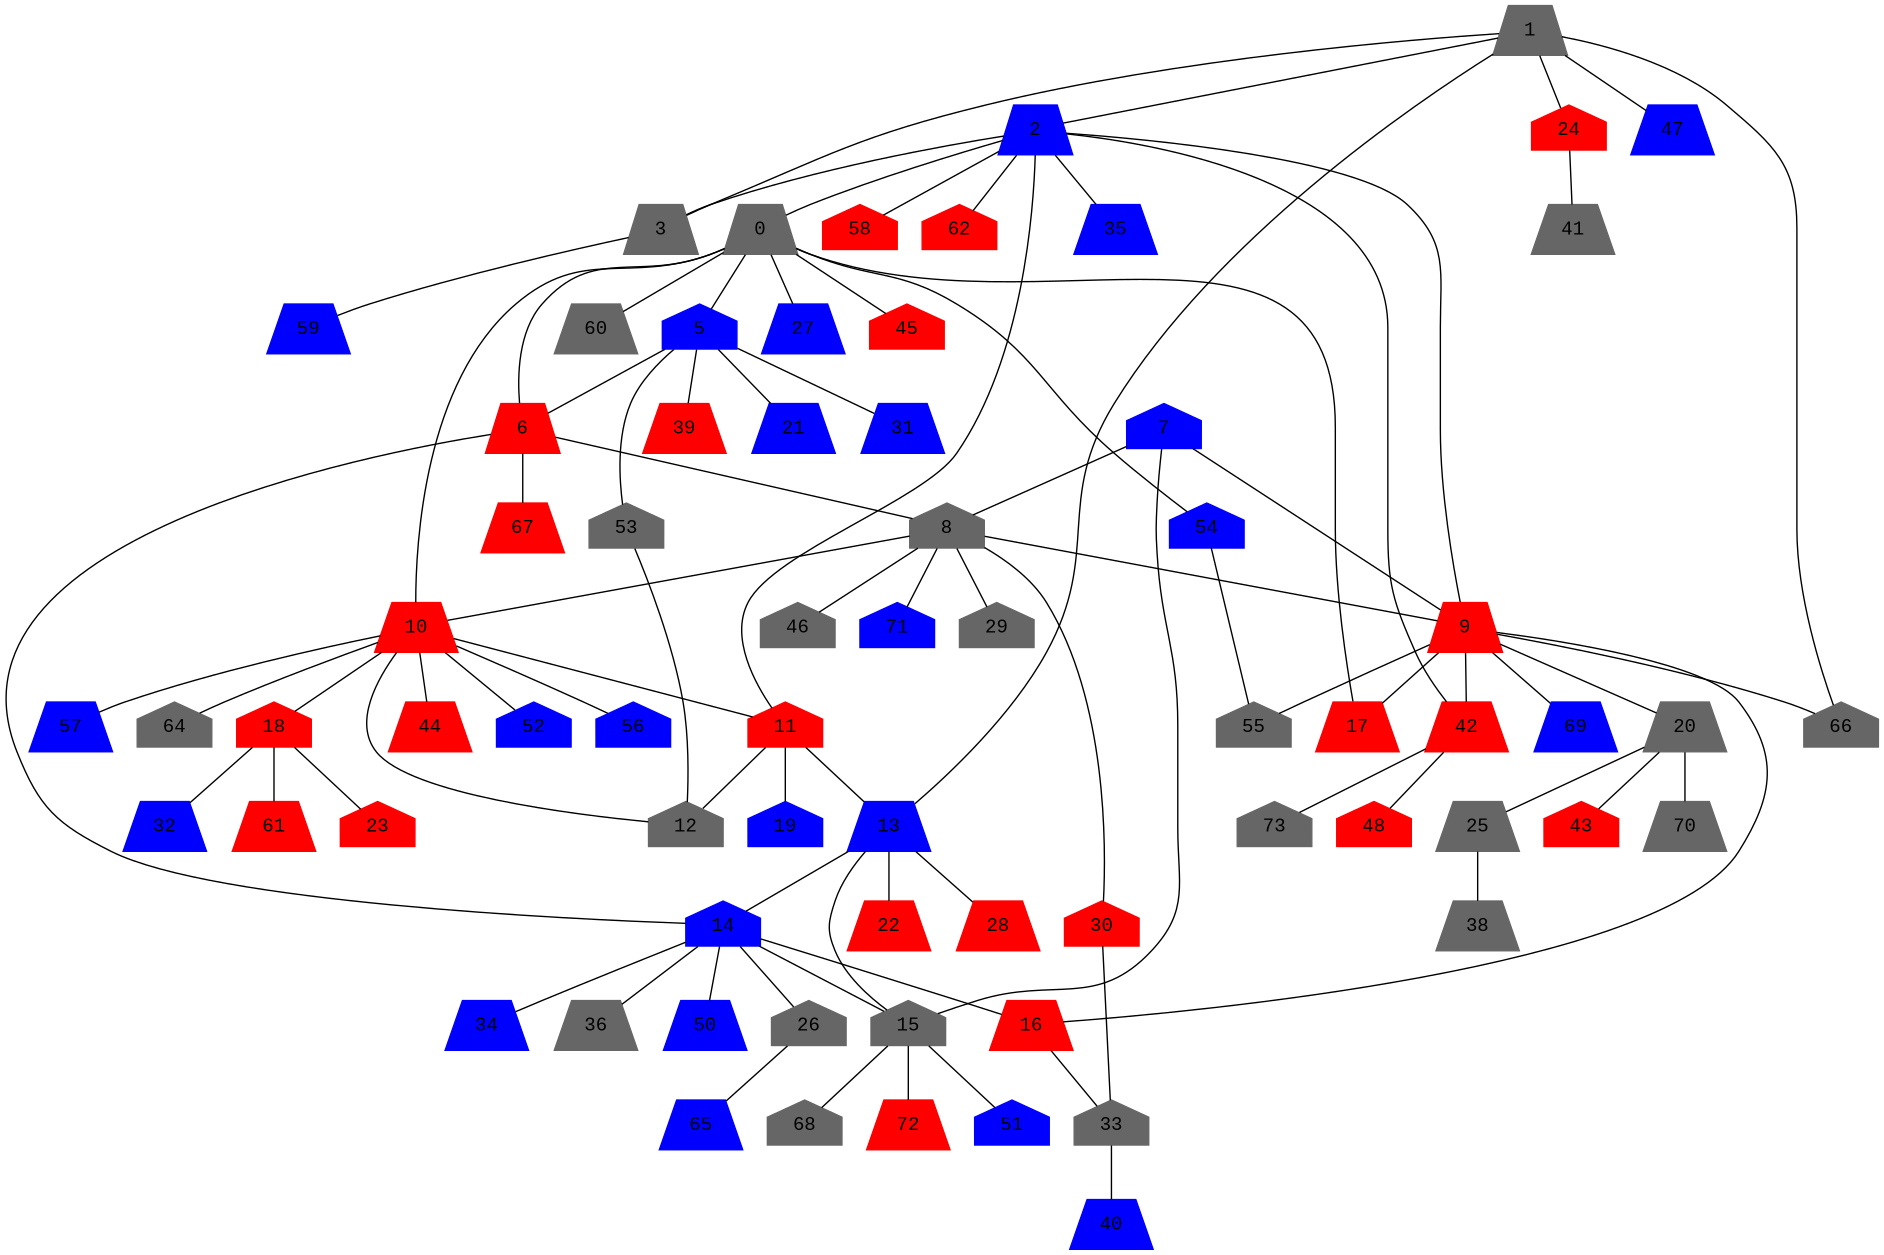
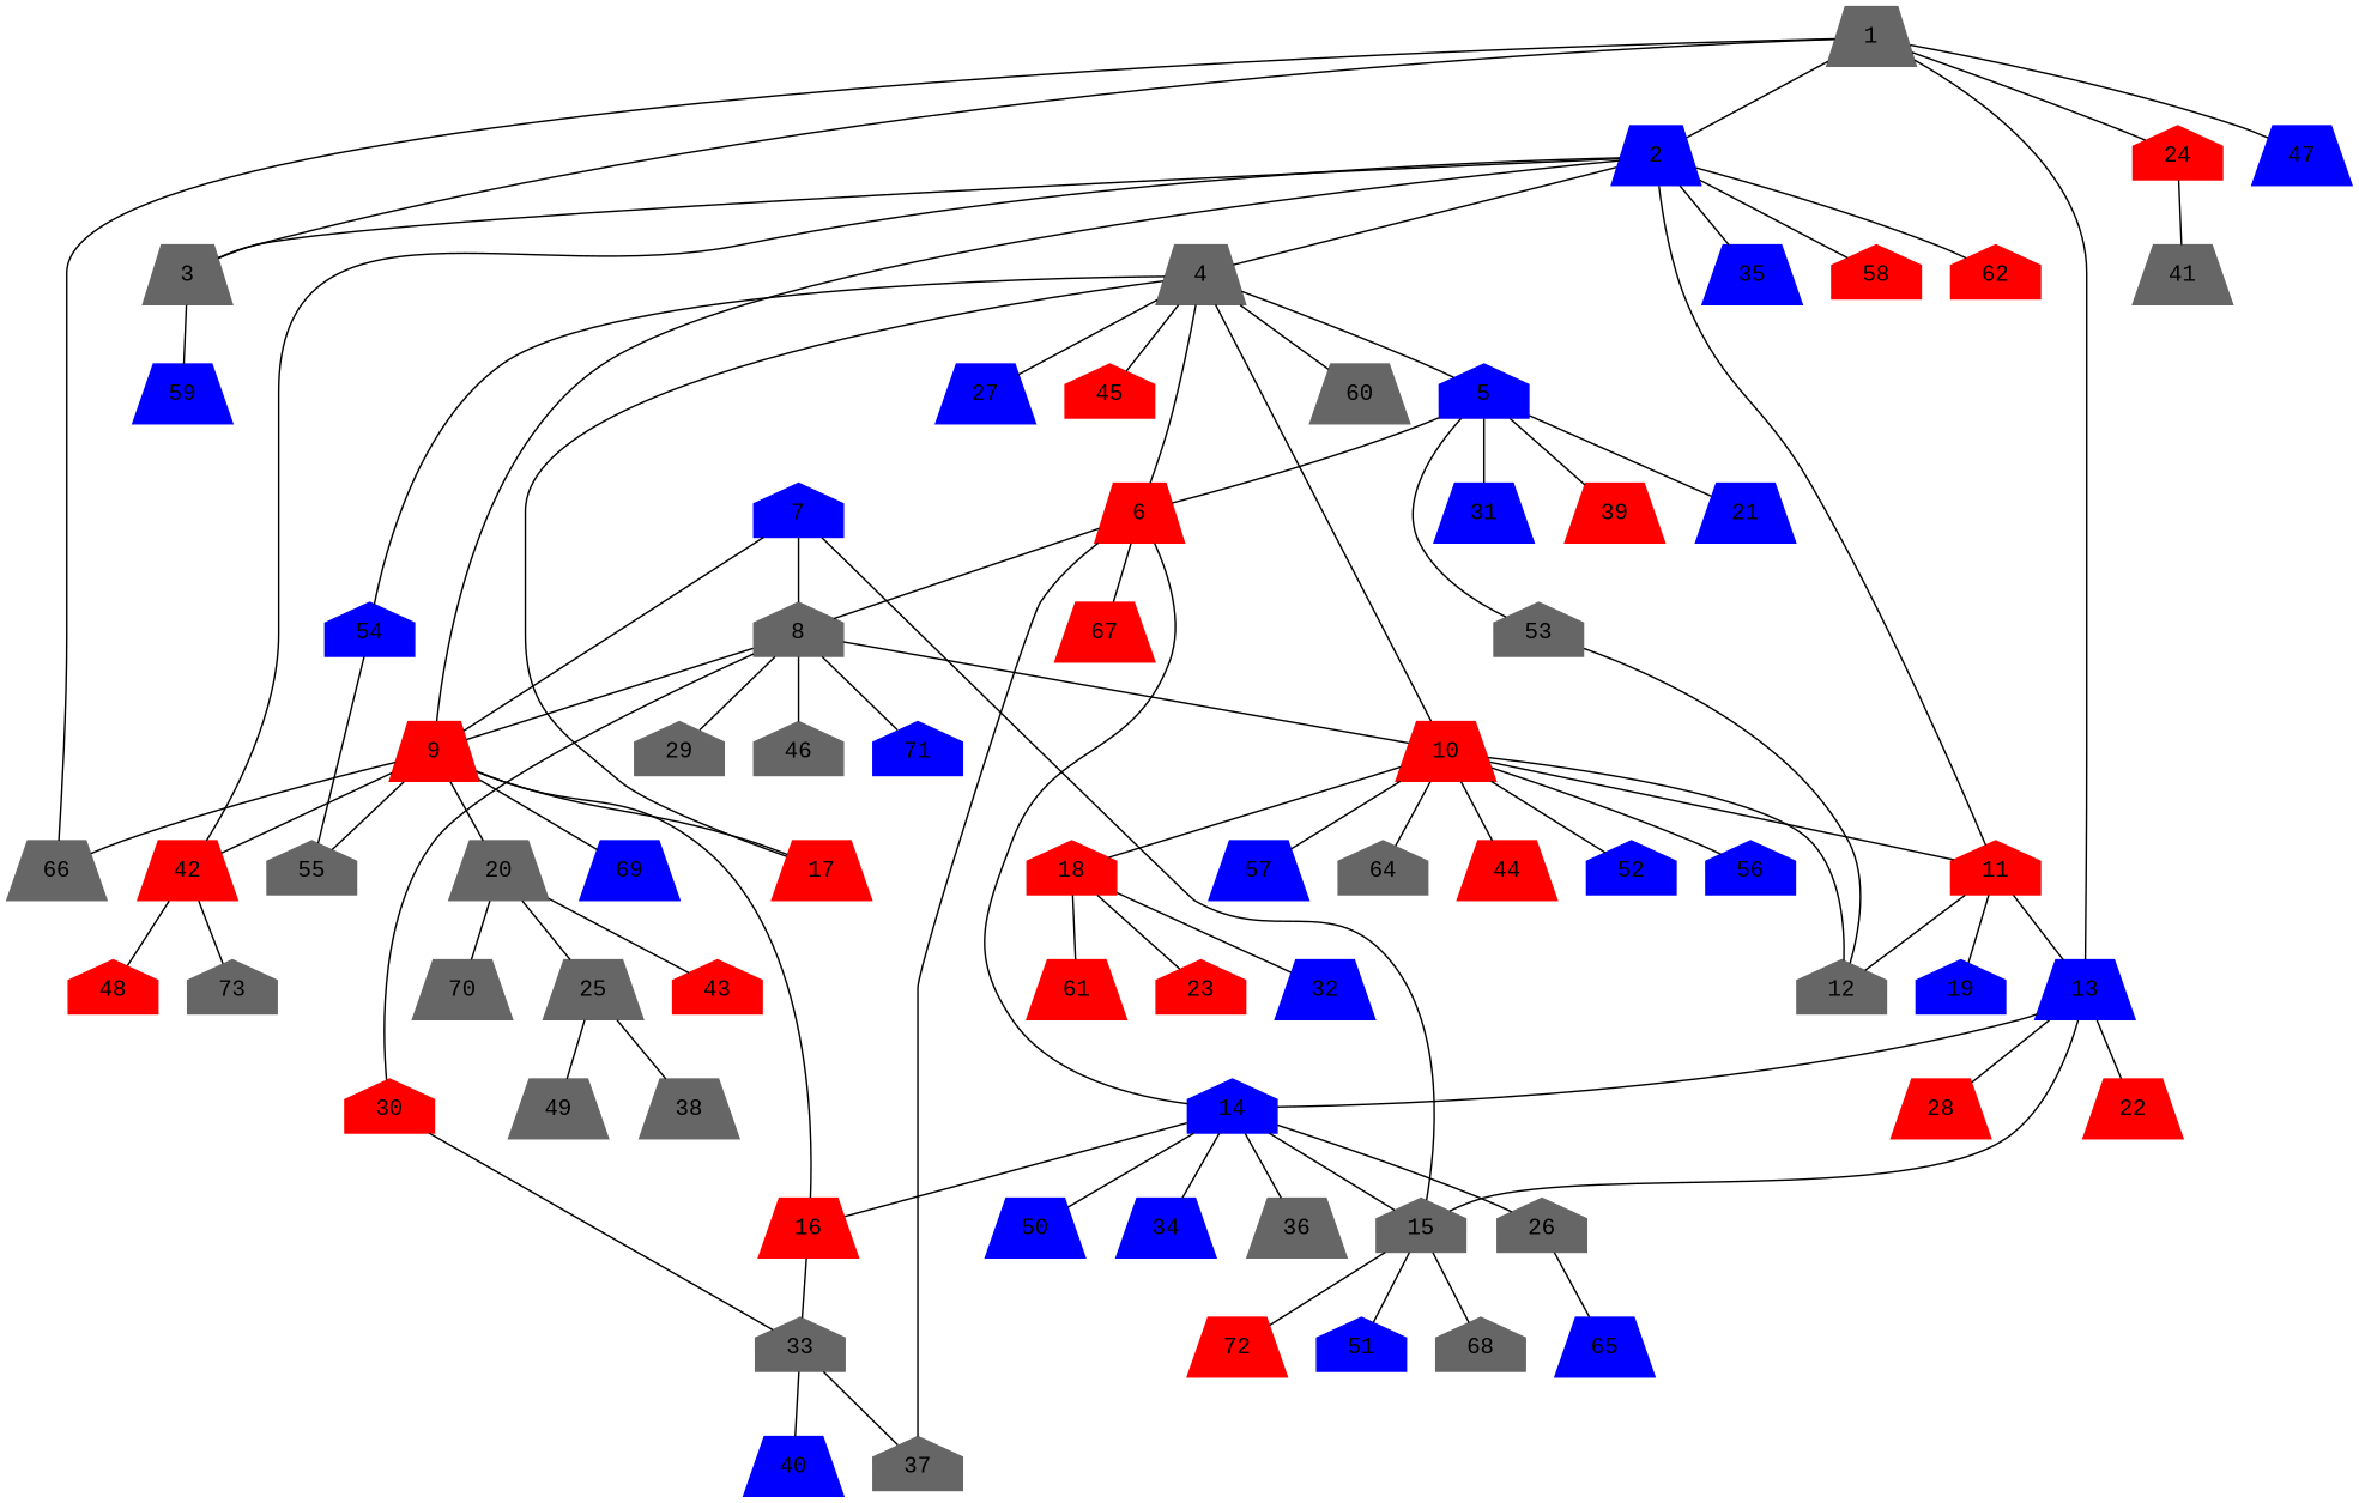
  graph {
    fontname="Liberation Mono"
    node [color=gray40 fontname="Liberation Mono" shape=trapezium style=filled]
    edge [fontname="Liberation Mono"]
    2 [color=blue]
    1
    3
    13 [color=blue]
    24 [color=red shape=house]
    47 [color=blue]
-   66 [shape=house]
-   4 [label=0]
+   66
+   4
    9 [color=red]
    11 [color=red shape=house]
    35 [color=blue]
    42 [color=red]
    58 [color=red shape=house]
    62 [color=red shape=house]
    59 [color=blue]
    14 [color=blue shape=house]
    15 [shape=house]
    22 [color=red]
    28 [color=red]
    41
    5 [color=blue shape=house]
    6 [color=red]
    10 [color=red]
    17 [color=red]
    27 [color=blue]
    45 [color=red shape=house]
    54 [color=blue shape=house]
    60
    16 [color=red]
    20
    55 [shape=house]
    69 [color=blue]
    12 [shape=house]
    19 [color=blue shape=house]
    48 [color=red shape=house]
    73 [shape=house]
    21 [color=blue]
    31 [color=blue]
    39 [color=red]
    53 [shape=house]
    8 [shape=house]
+   37 [shape=house]
    67 [color=red]
    18 [color=red shape=house]
    44 [color=red]
    52 [color=blue shape=house]
    56 [color=blue shape=house]
    57 [color=blue]
    64 [shape=house]
    29 [shape=house]
    30 [color=red shape=house]
    46 [shape=house]
    71 [color=blue shape=house]
    26 [shape=house]
    34 [color=blue]
    36
    50 [color=blue]
    7 [color=blue shape=house]
    51 [color=blue shape=house]
    68 [shape=house]
    72 [color=red]
    33 [shape=house]
    25
    43 [color=red shape=house]
    70
    23 [color=red shape=house]
    32 [color=blue]
    61 [color=red]
    65 [color=blue]
    40 [color=blue]
    38
+   49
    2 -- 3
    2 -- 4
    2 -- 9
    2 -- 11
    2 -- 35
    2 -- 42
    2 -- 58
    2 -- 62
    1 -- 2
    1 -- 3
    1 -- 13
    1 -- 24
    1 -- 47
    1 -- 66
    3 -- 59
    13 -- 14
    13 -- 15
    13 -- 22
    13 -- 28
    24 -- 41
    4 -- 5
    4 -- 6
    4 -- 10
    4 -- 17
    4 -- 27
    4 -- 45
    4 -- 54
    4 -- 60
    9 -- 66
    9 -- 42
    9 -- 17
    9 -- 16
    9 -- 20
    9 -- 55
    9 -- 69
    11 -- 13
    11 -- 12
    11 -- 19
    42 -- 48
    42 -- 73
    14 -- 15
    14 -- 16
    14 -- 26
    14 -- 34
    14 -- 36
    14 -- 50
    15 -- 51
    15 -- 68
    15 -- 72
    5 -- 6
    5 -- 21
    5 -- 31
    5 -- 39
    5 -- 53
    6 -- 14
    6 -- 8
+   6 -- 37
    6 -- 67
    10 -- 11
    10 -- 12
    10 -- 18
    10 -- 44
    10 -- 52
    10 -- 56
    10 -- 57
    10 -- 64
    54 -- 55
    16 -- 33
    20 -- 25
    20 -- 43
    20 -- 70
    53 -- 12
    8 -- 9
    8 -- 10
    8 -- 29
    8 -- 30
    8 -- 46
    8 -- 71
    18 -- 23
    18 -- 32
    18 -- 61
    30 -- 33
    26 -- 65
    7 -- 9
    7 -- 15
    7 -- 8
+   33 -- 37
    33 -- 40
    25 -- 38
+   25 -- 49
  }
